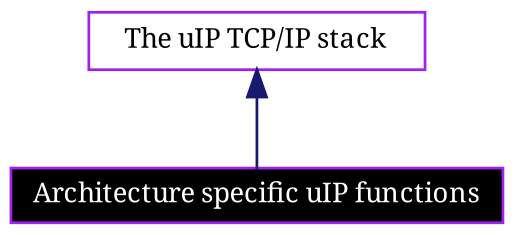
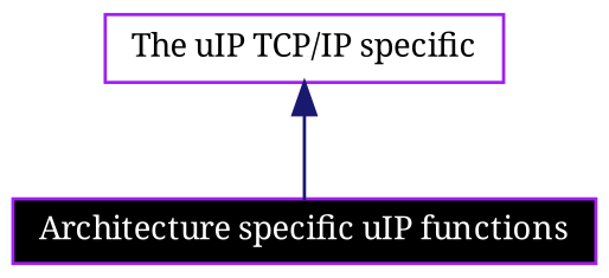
  digraph {
    rankdir=TB
    fontname="Noto Serif"
    node [color=purple fontname="Noto Serif" fontsize=10 shape=record style=filled]
    n1 [fillcolor=black fontcolor=white height=0.2 label="Architecture specific uIP functions" width=0.4]
-   n2 [fillcolor=white height=0.2 label="The uIP TCP/IP stack" width=0.4]
+   n2 [fillcolor=white height=0.2 label="The uIP TCP/IP specific" width=0.4]
    n2 -> n1 [color=midnightblue dir=back fontname="Noto Serif" fontsize=8 labelfontname=Helvetica labelfontsize=8 shape=plaintext style=solid]
  }
